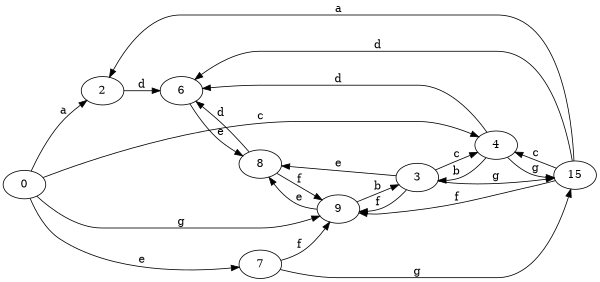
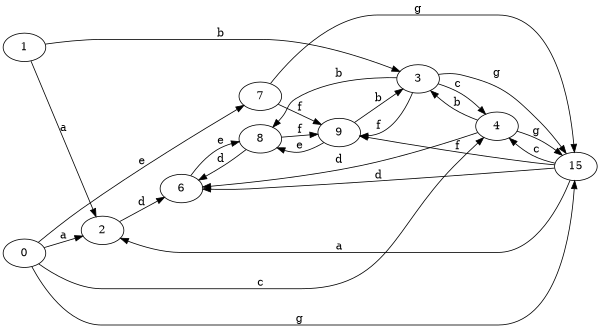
  strict digraph {
    rankdir=LR
+   1
    2
    3
    6
    4
    8
    9
    n8 [label=15]
    0
    7
+   1 -> 2 [label=a]
+   1 -> 3 [label=b]
    2 -> 6 [label=d]
    3 -> 4 [label=c]
-   3 -> 8 [label=e]
+   3 -> 8 [label=b]
    3 -> 9 [label=f]
    3 -> n8 [label=g]
    6 -> 8 [label=e]
    4 -> 3 [label=b]
    4 -> 6 [label=d]
    4 -> n8 [label=g]
    8 -> 6 [label=d]
    8 -> 9 [label=f]
    9 -> 3 [label=b]
    9 -> 8 [label=e]
    n8 -> 2 [label=a]
    n8 -> 6 [label=d]
    n8 -> 4 [label=c]
    n8 -> 9 [label=f]
    0 -> 2 [label=a]
    0 -> 4 [label=c]
-   0 -> 9 [label=g]
+   0 -> n8 [label=g]
    0 -> 7 [label=e]
    7 -> 9 [label=f]
    7 -> n8 [label=g]
  }
